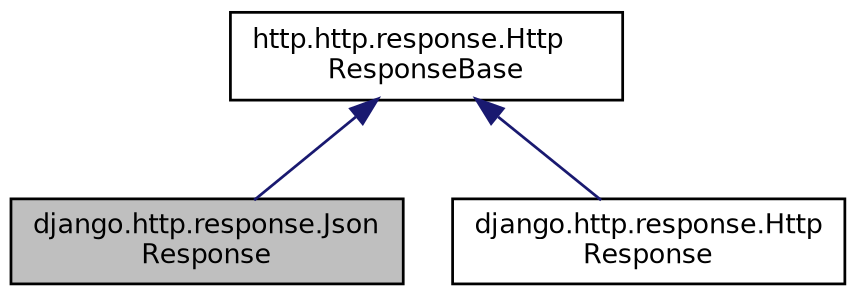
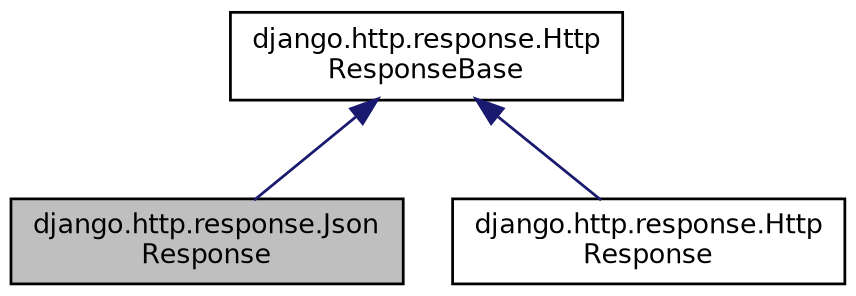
  digraph {
    node [color=black fillcolor=white fontname=Helvetica fontsize=10 shape=record style=filled]
    edge [color=midnightblue dir=back fontname=Helvetica fontsize=10 labelfontname=Helvetica labelfontsize=10 style=solid]
    n1 [fillcolor=grey75 fontcolor=black height=0.2 label="django.http.response.Json\lResponse" width=0.4]
    n2 [height=0.2 label="django.http.response.Http\lResponse" width=0.4]
-   n3 [height=0.2 label="http.http.response.Http\lResponseBase" width=0.4]
+   n3 [height=0.2 label="django.http.response.Http\lResponseBase" width=0.4]
    n3 -> n1
    n3 -> n2
  }
